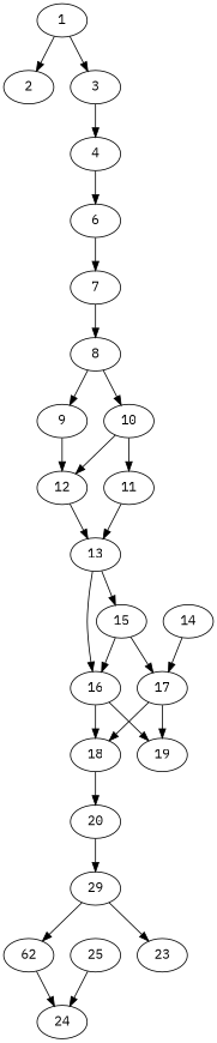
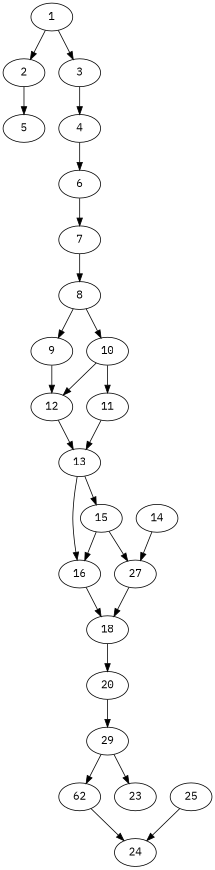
  digraph {
    fontname="IBM Plex Mono"
    node [alpha=0.13 fontname="IBM Plex Mono"]
    edge [fontname="IBM Plex Mono"]
    1 [alpha=0.17 expect_size=43438080]
    2 [alpha=0.07 expect_size=35190784]
    3 [alpha=0.05 expect_size=46879744]
+   5 [alpha=0.11 expect_size=38300672]
    4 [alpha=0.03 expect_size=6460416]
    6 [expect_size=26793984]
    7 [alpha=0.10 expect_size=47782912]
    8 [alpha=0.02 expect_size=46954496]
    9 [alpha=0.06 expect_size=37749760]
    10 [expect_size=40488960]
    12 [alpha=0.03 expect_size=38863872]
    11 [alpha=0.02 expect_size=46790656]
    13 [alpha=0.20 expect_size=9178112]
    15 [alpha=0.14 expect_size=28270592]
    16 [expect_size=7725056]
    14 [alpha=0.08 expect_size=21650432]
-   17 [alpha=0.16 expect_size=37904384]
+   17 [alpha=0.16 expect_size=37904384 label=27]
    18 [alpha=0.04 expect_size=13580288]
-   19 [alpha=0.04 expect_size=17406976]
    20 [alpha=0.02 expect_size=30618624]
    n21 [alpha=0.17 expect_size=14686208 label=29]
    n22 [alpha=0.05 expect_size=19851264 label=62]
    23 [alpha=0.10 expect_size=27683840]
    24 [alpha=0.15 expect_size=27575296]
    25 [alpha=0.15 expect_size=46602240]
    1 -> 2
    1 -> 3
+   2 -> 5
    3 -> 4
    4 -> 6
    6 -> 7
    7 -> 8
    8 -> 9
    8 -> 10
    9 -> 12
    10 -> 12
    10 -> 11
    12 -> 13
    11 -> 13
    13 -> 15
    13 -> 16
    15 -> 16
    15 -> 17
    16 -> 18
-   16 -> 19
    14 -> 17
    17 -> 18
-   17 -> 19
    18 -> 20
    20 -> n21
    n21 -> n22
    n21 -> 23
    n22 -> 24
    25 -> 24
  }
